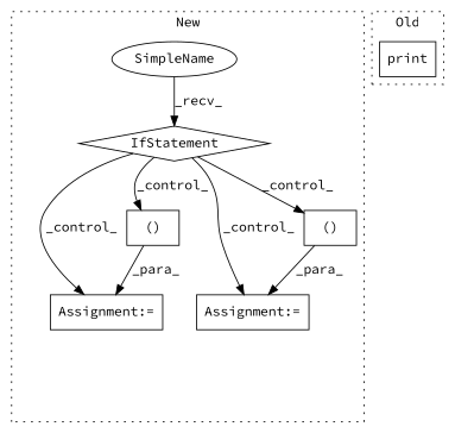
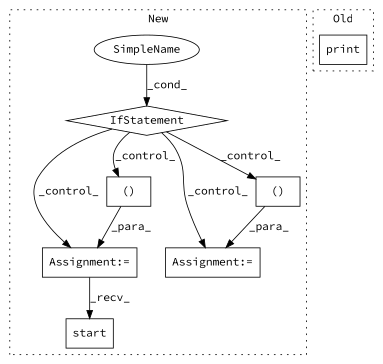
  digraph {
    fontname="Source Code Pro"
    node [a=32 fontname="Source Code Pro" l=1 shape=box]
    edge [fontname="Source Code Pro"]
+   n1 [l=7 label=start s=24682]
    n2 [a=7 label="Assignment:=" s=24584]
    n3 [a=106 l=19 label="()" s=24611]
    n4 [a=25 l="4,2" label=IfStatement s="24424,24439" shape=diamond]
    n5 [a=42 l=11 label=SimpleName s=24428 shape=ellipse]
    n6 [a=7 label="Assignment:=" s=24462]
    n7 [a=106 l=19 label="()" s=24550]
    n8 [l="6,1" label=print s="23928,23975"]
    subgraph cluster_1 {
      label=New
      style=dotted
+     n1
      n2
      n3
      n4
      n5
      n6
      n7
    }
    subgraph cluster_2 {
      label=Old
      style=dotted
      n8
    }
+   n2 -> n1 [label=_recv_]
    n3 -> n2 [label=_para_]
    n4 -> n2 [label=_control_]
    n4 -> n3 [label=_control_]
    n4 -> n6 [label=_control_]
    n4 -> n7 [label=_control_]
-   n5 -> n4 [label=_recv_]
+   n5 -> n4 [label=_cond_]
    n7 -> n6 [label=_para_]
  }
